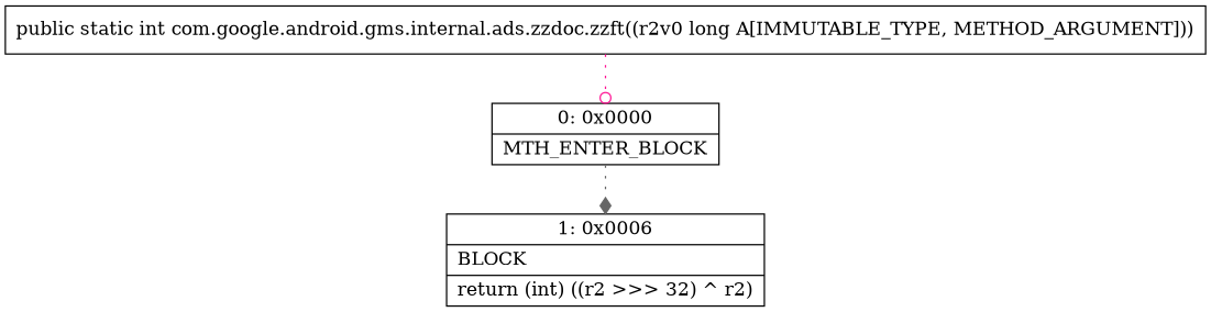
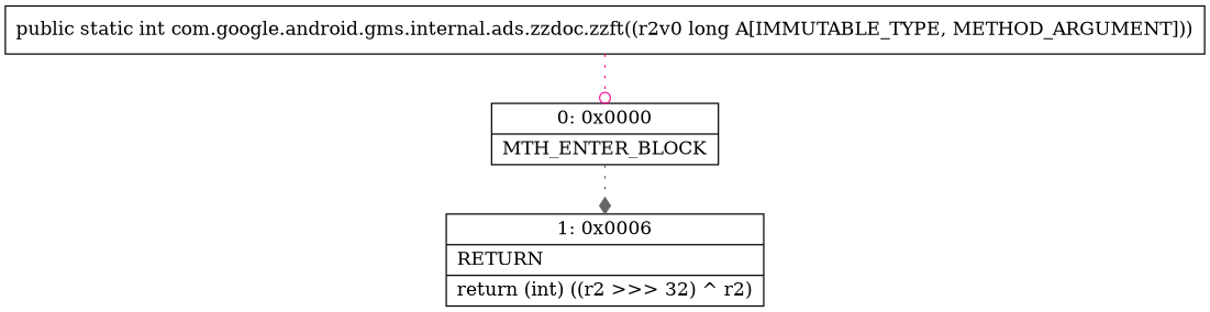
  digraph {
    node [shape=record]
    edge [style=dotted]
    n1 [label="{0\:\ 0x0000|MTH_ENTER_BLOCK\l}"]
-   n2 [label="{1\:\ 0x0006|BLOCK\l|return (int) ((r2 \>\>\> 32) ^ r2)\l}"]
+   n2 [label="{1\:\ 0x0006|RETURN\l|return (int) ((r2 \>\>\> 32) ^ r2)\l}"]
    n3 [label="{public static int com.google.android.gms.internal.ads.zzdoc.zzft((r2v0 long A[IMMUTABLE_TYPE, METHOD_ARGUMENT])) }"]
    n1 -> n2 [color=gray40 arrowhead=diamond]
    n3 -> n1 [color=deeppink arrowhead=odot]
  }
